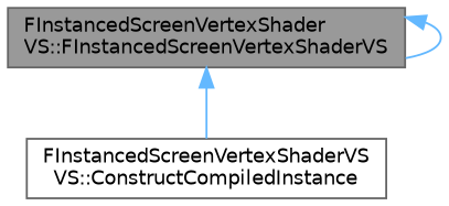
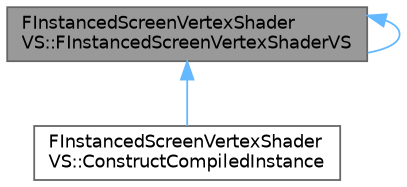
  digraph {
    rankdir=TB
    node [fontname=Helvetica fontsize=10 shape=box style=filled]
    edge [color=steelblue1 dir=back fontname=Helvetica fontsize=10 labelfontname=Helvetica labelfontsize=10 style=solid]
    n1 [color=gray40 fillcolor=grey60 fontcolor=black height=0.2 label="FInstancedScreenVertexShader\lVS::FInstancedScreenVertexShaderVS" width=0.4]
-   n2 [color=grey40 fillcolor=white height=0.2 label="FInstancedScreenVertexShaderVS\lVS::ConstructCompiledInstance" width=0.4]
+   n2 [color=grey40 fillcolor=white height=0.2 label="FInstancedScreenVertexShader\lVS::ConstructCompiledInstance" width=0.4]
    n1 -> n1
    n1 -> n2
  }
